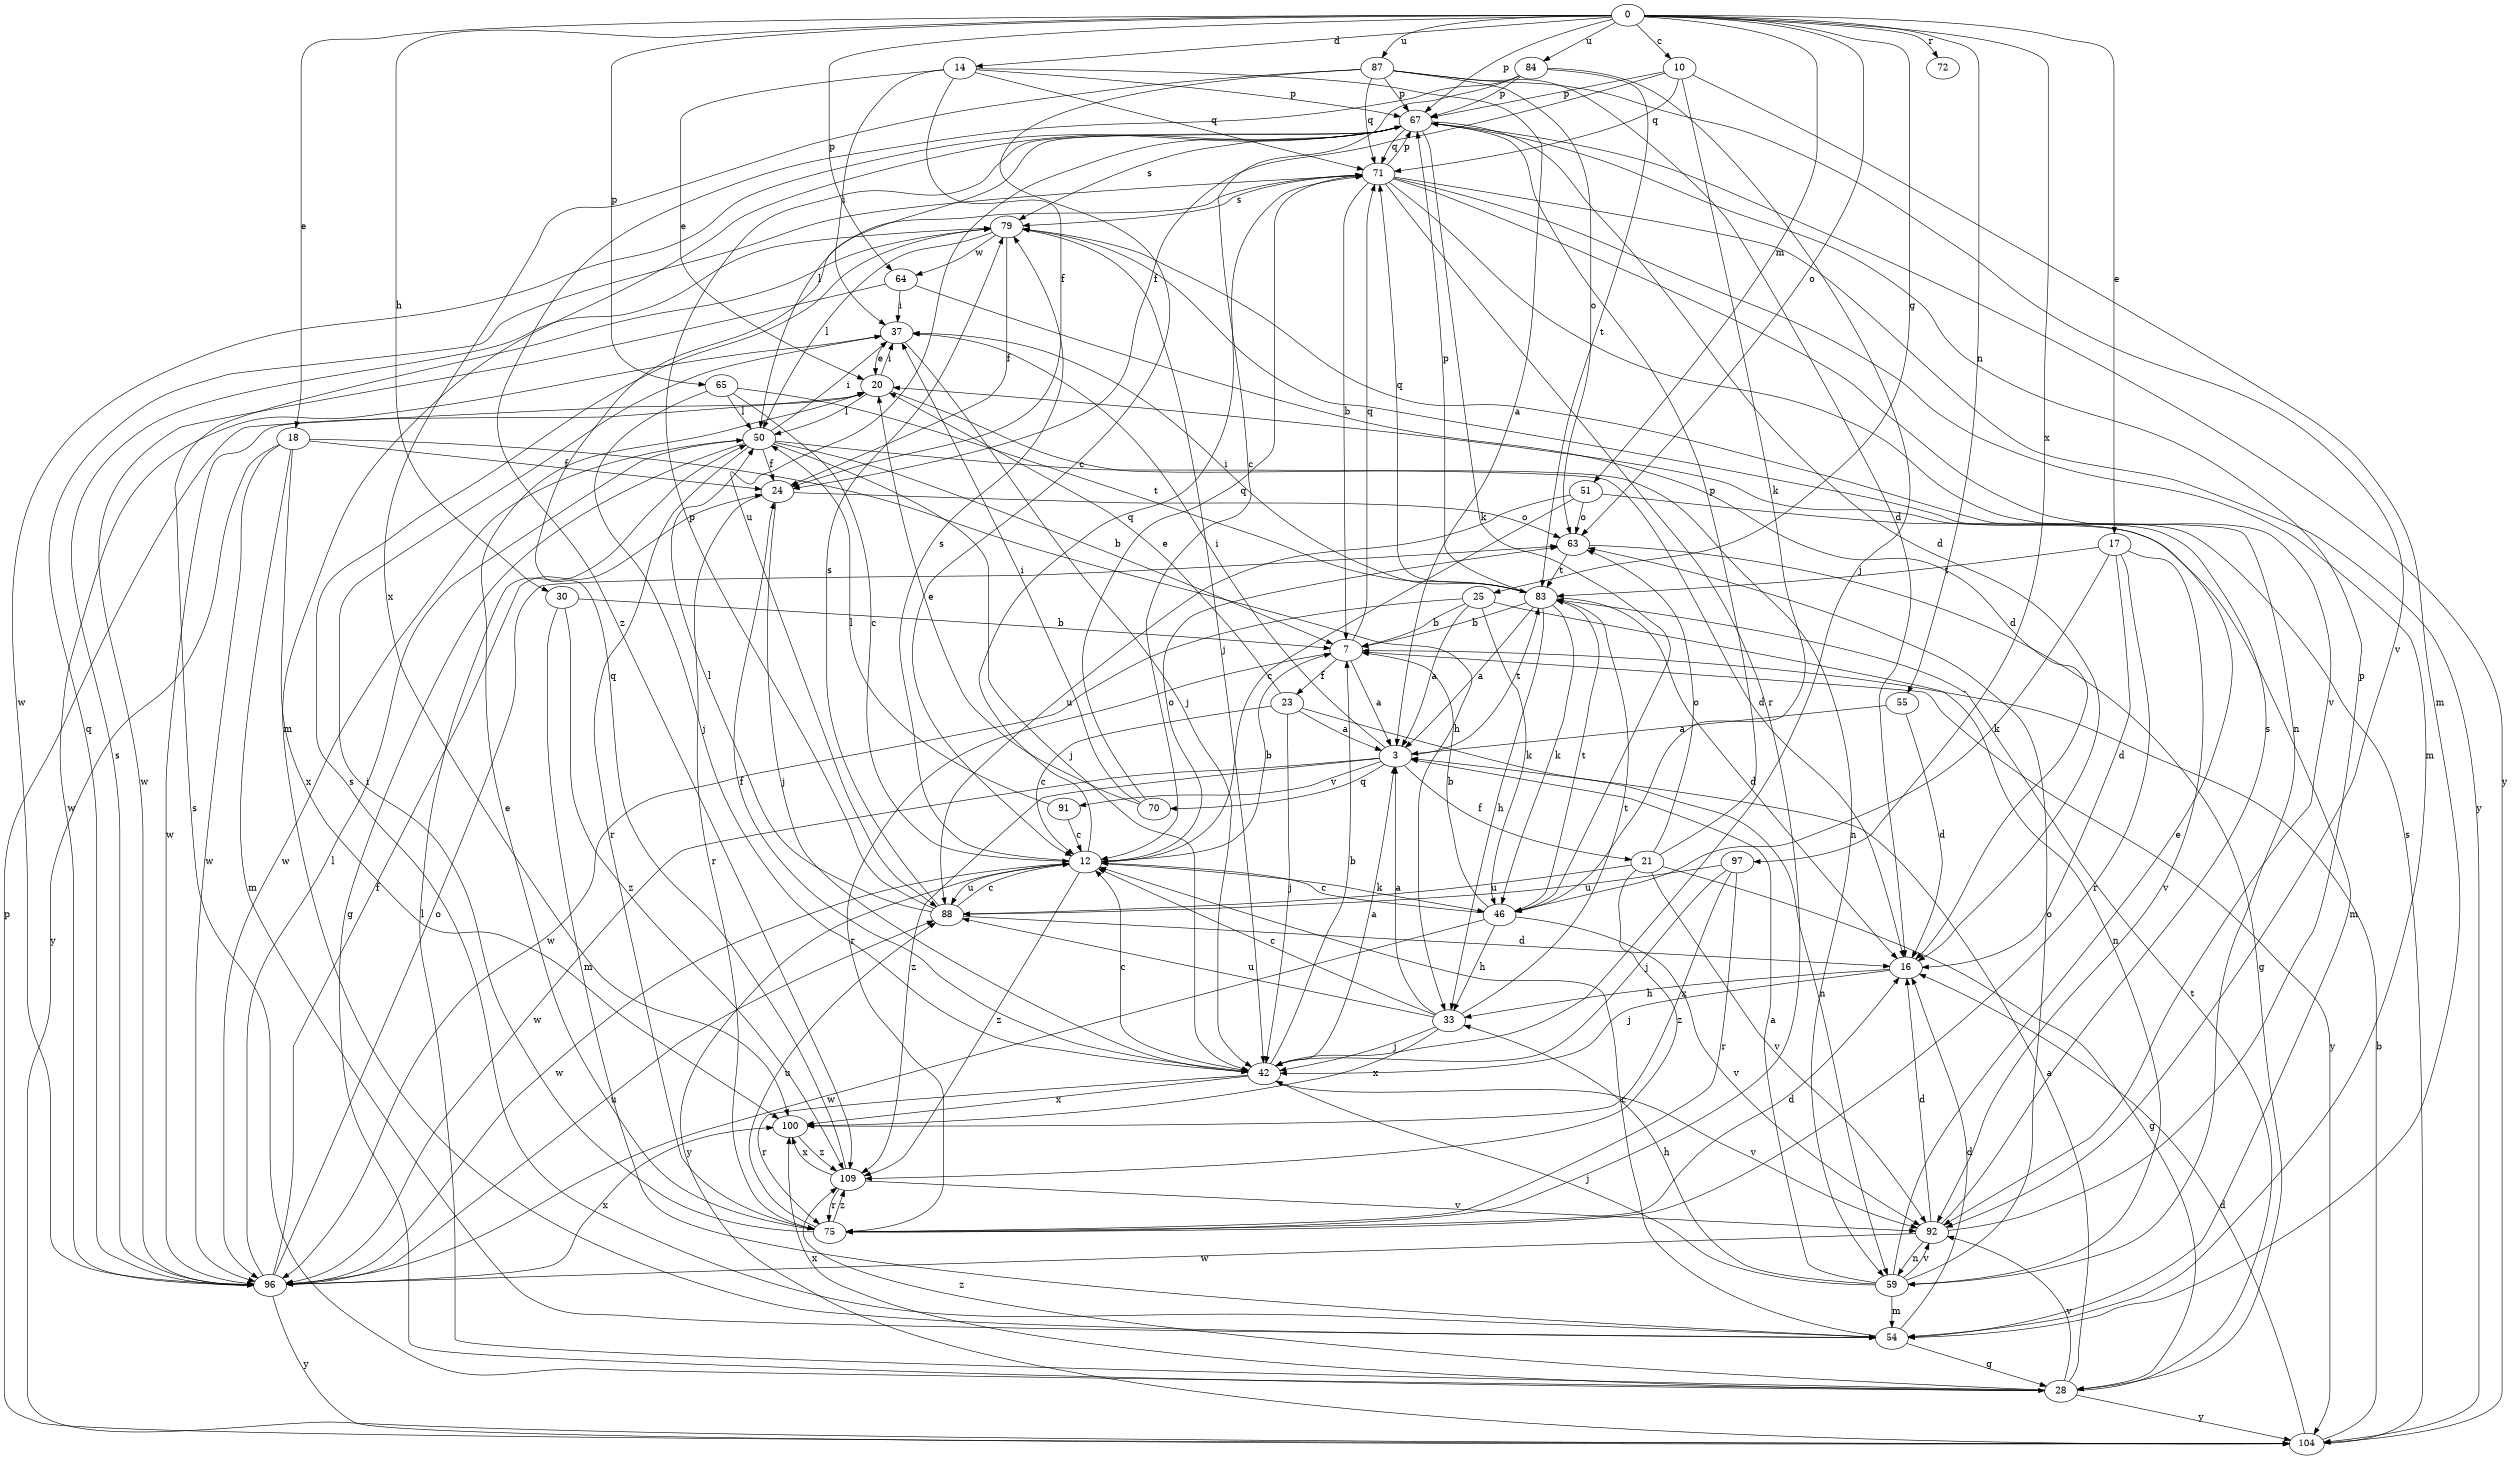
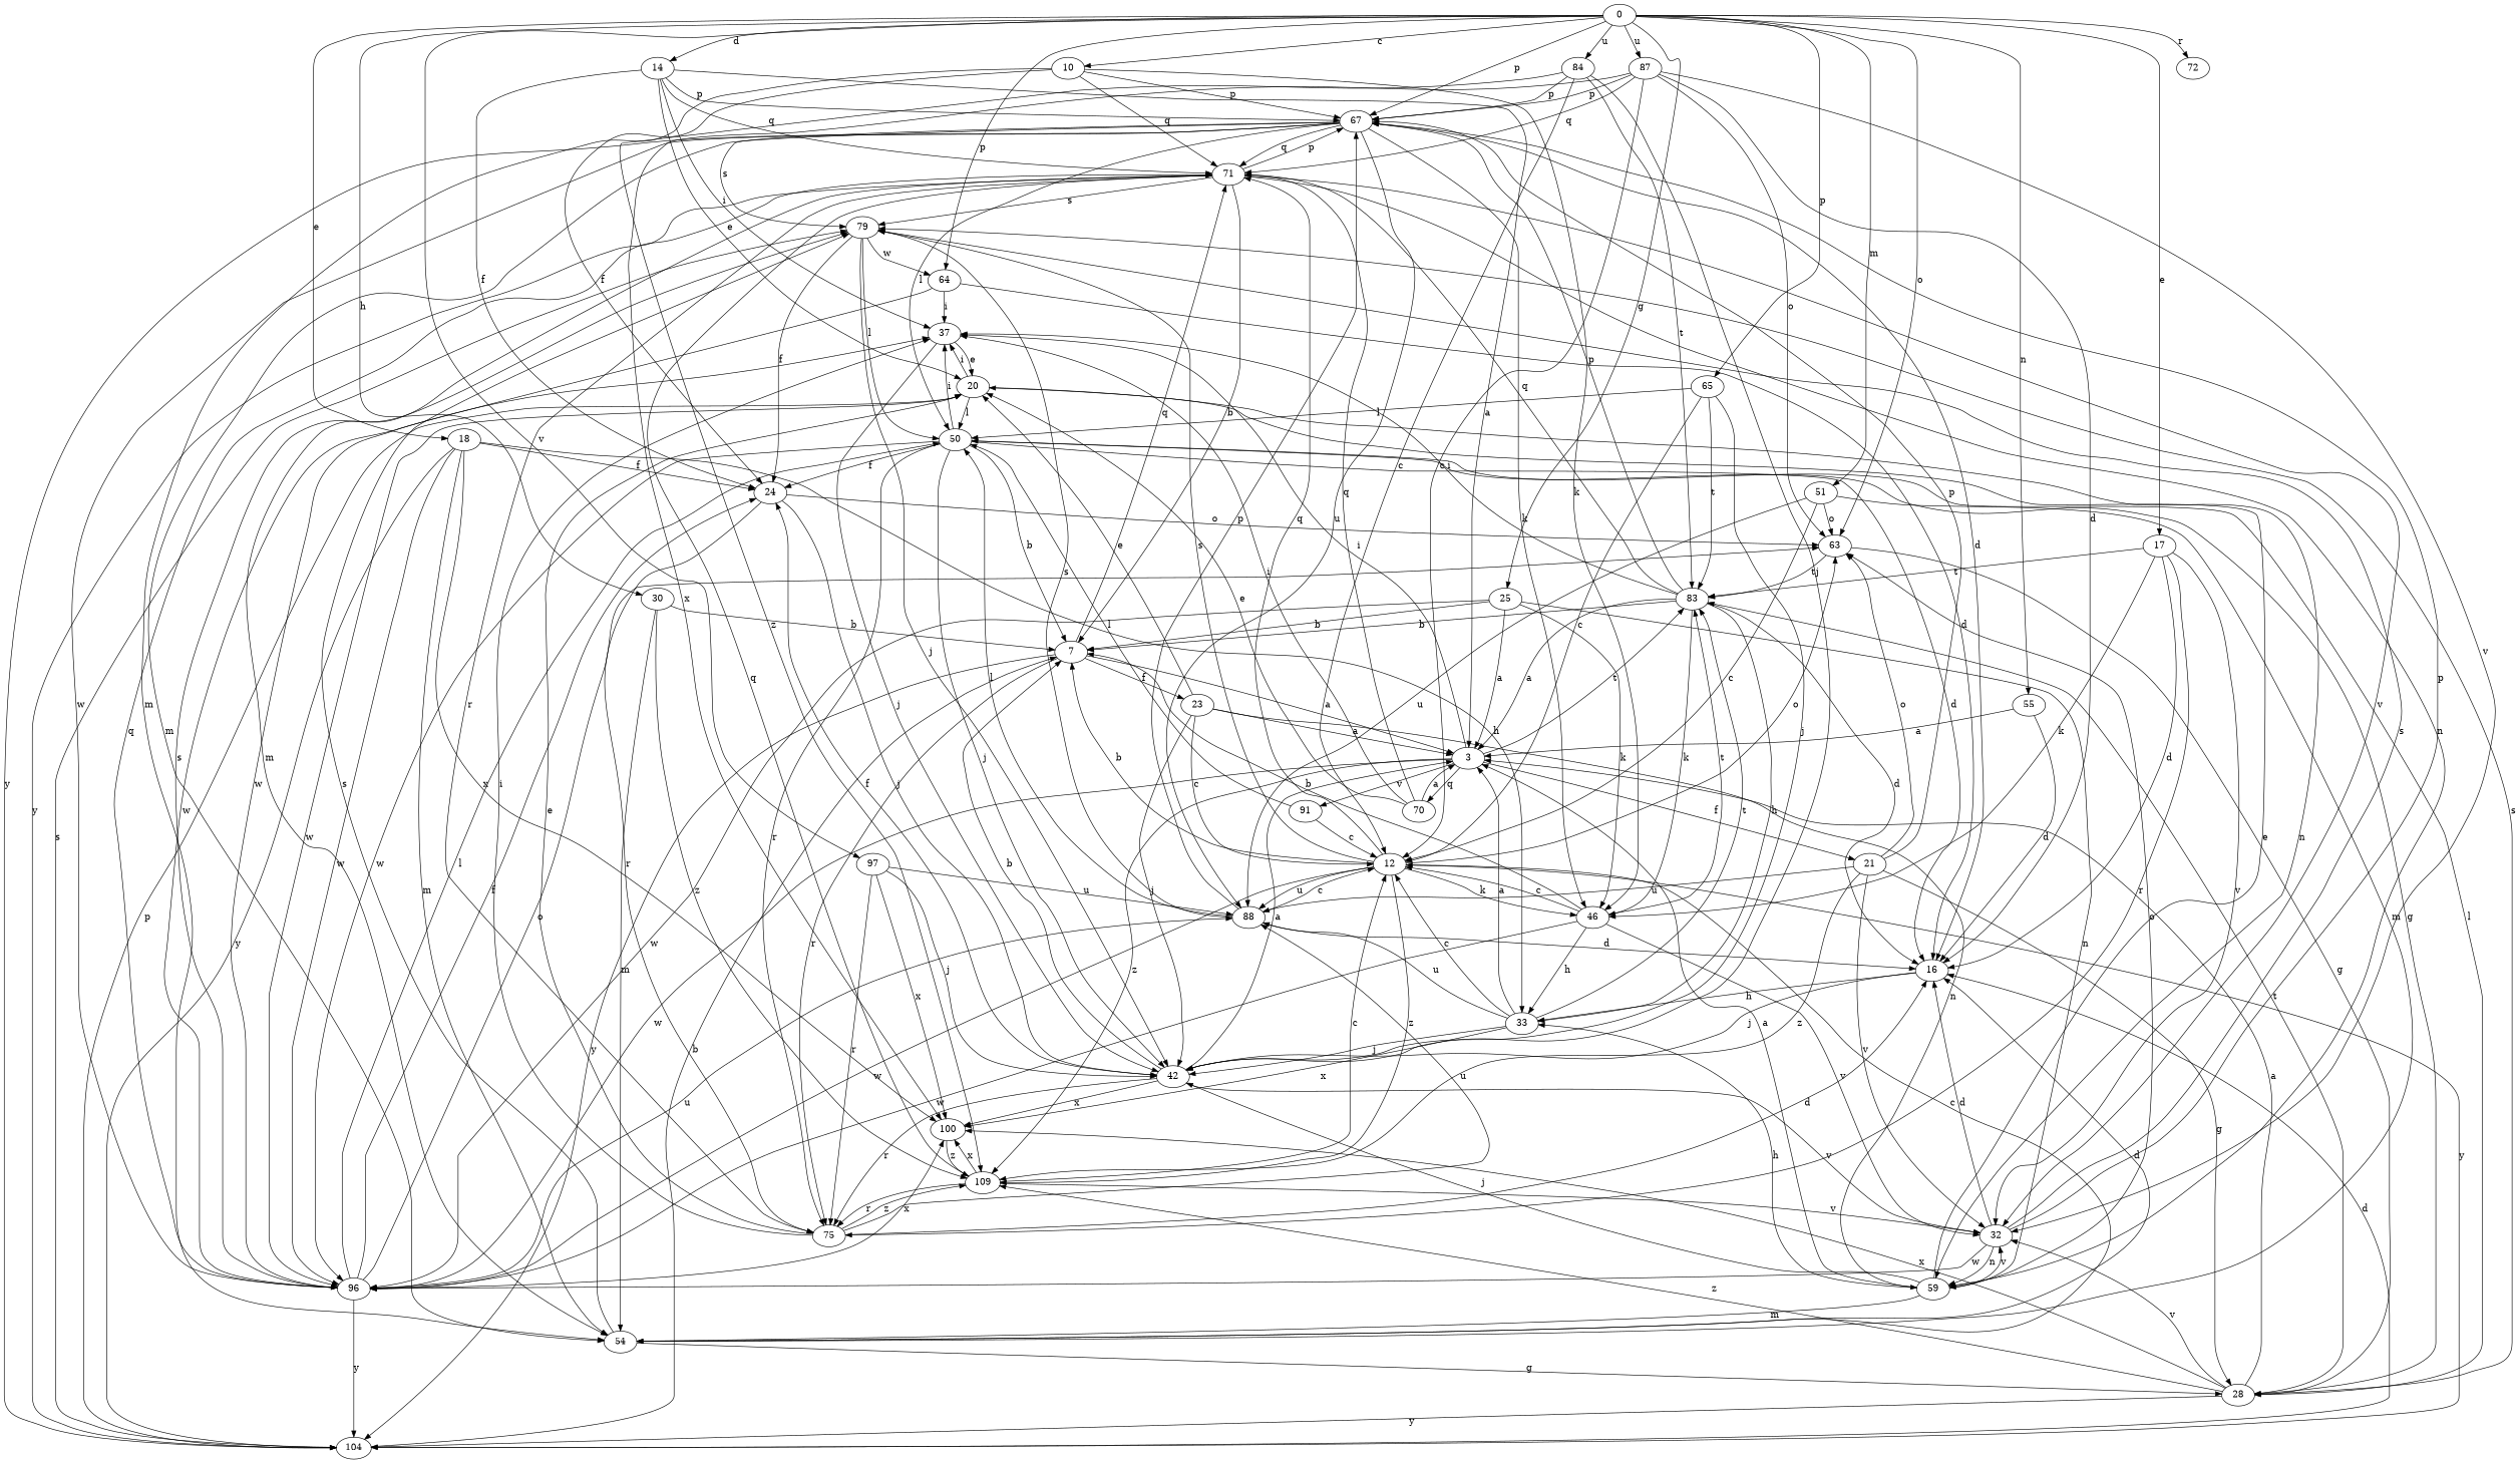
  strict digraph {
    0
    10
    14
    17
    18
    25
    30
    51
    55
    63
    64
    65
    67
    72
    84
    87
    97
    71
    24
    46
    54
    3
    37
    20
    83
    75
    16
-   92
+   92 [label=32]
    96
    104
    33
    100
    7
    59
    109
    12
    88
    28
    42
    50
    79
    21
    70
    91
    23
    0 -> 10 [label=c]
    0 -> 14 [label=d]
    0 -> 17 [label=e]
    0 -> 18 [label=e]
    0 -> 25 [label=g]
    0 -> 30 [label=h]
    0 -> 51 [label=m]
    0 -> 55 [label=n]
    0 -> 63 [label=o]
    0 -> 64 [label=p]
    0 -> 65 [label=p]
    0 -> 67 [label=p]
    0 -> 72 [label=r]
    0 -> 84 [label=u]
    0 -> 87 [label=u]
-   0 -> 97 [label=x]
+   0 -> 97 [label=v]
    10 -> 67 [label=p]
    10 -> 71 [label=q]
    10 -> 24 [label=f]
    10 -> 46 [label=k]
    10 -> 54 [label=m]
    14 -> 67 [label=p]
    14 -> 71 [label=q]
    14 -> 24 [label=f]
    14 -> 3 [label=a]
    14 -> 37 [label=i]
    14 -> 20 [label=e]
    17 -> 46 [label=k]
    17 -> 83 [label=t]
    17 -> 75 [label=r]
    17 -> 16 [label=d]
    17 -> 92 [label=v]
    18 -> 24 [label=f]
    18 -> 54 [label=m]
    18 -> 96 [label=w]
    18 -> 104 [label=y]
    18 -> 33 [label=h]
    18 -> 100 [label=x]
    25 -> 46 [label=k]
    25 -> 3 [label=a]
    25 -> 96 [label=w]
    25 -> 7 [label=b]
    25 -> 59 [label=n]
    30 -> 54 [label=m]
    30 -> 7 [label=b]
    30 -> 109 [label=z]
    51 -> 63 [label=o]
    51 -> 54 [label=m]
    51 -> 12 [label=c]
    51 -> 88 [label=u]
    55 -> 3 [label=a]
    55 -> 16 [label=d]
    63 -> 83 [label=t]
    63 -> 28 [label=g]
    64 -> 37 [label=i]
    64 -> 16 [label=d]
    64 -> 96 [label=w]
    65 -> 83 [label=t]
    65 -> 12 [label=c]
    65 -> 42 [label=j]
    65 -> 50 [label=l]
    67 -> 71 [label=q]
    67 -> 46 [label=k]
    67 -> 54 [label=m]
    67 -> 16 [label=d]
    67 -> 96 [label=w]
    67 -> 104 [label=y]
    67 -> 88 [label=u]
    67 -> 50 [label=l]
    67 -> 79 [label=s]
    84 -> 67 [label=p]
    84 -> 83 [label=t]
    84 -> 109 [label=z]
    84 -> 12 [label=c]
    84 -> 42 [label=j]
    87 -> 63 [label=o]
    87 -> 67 [label=p]
    87 -> 71 [label=q]
    87 -> 16 [label=d]
    87 -> 92 [label=v]
    87 -> 100 [label=x]
    87 -> 12 [label=c]
    97 -> 75 [label=r]
    97 -> 100 [label=x]
    97 -> 88 [label=u]
    97 -> 42 [label=j]
    71 -> 67 [label=p]
    71 -> 54 [label=m]
    71 -> 75 [label=r]
    71 -> 92 [label=v]
    71 -> 104 [label=y]
    71 -> 7 [label=b]
    71 -> 59 [label=n]
    71 -> 79 [label=s]
    24 -> 63 [label=o]
    24 -> 75 [label=r]
    24 -> 42 [label=j]
    46 -> 83 [label=t]
    46 -> 92 [label=v]
    46 -> 96 [label=w]
    46 -> 33 [label=h]
    46 -> 7 [label=b]
    46 -> 12 [label=c]
    54 -> 16 [label=d]
    54 -> 12 [label=c]
    54 -> 28 [label=g]
    54 -> 79 [label=s]
    3 -> 37 [label=i]
    3 -> 83 [label=t]
    3 -> 96 [label=w]
    3 -> 109 [label=z]
    3 -> 21 [label=f]
    3 -> 70 [label=q]
    3 -> 91 [label=v]
    37 -> 20 [label=e]
-   37 -> 96 [label=w]
+   96 -> 37 [label=w]
    37 -> 42 [label=j]
    20 -> 37 [label=i]
    20 -> 96 [label=w]
    20 -> 59 [label=n]
    20 -> 50 [label=l]
    83 -> 67 [label=p]
    83 -> 71 [label=q]
    83 -> 46 [label=k]
    83 -> 3 [label=a]
    83 -> 37 [label=i]
    83 -> 16 [label=d]
    83 -> 33 [label=h]
    83 -> 7 [label=b]
    75 -> 37 [label=i]
    75 -> 20 [label=e]
    75 -> 16 [label=d]
    75 -> 109 [label=z]
    75 -> 88 [label=u]
    16 -> 33 [label=h]
    16 -> 42 [label=j]
    92 -> 67 [label=p]
    92 -> 16 [label=d]
    92 -> 96 [label=w]
    92 -> 59 [label=n]
    92 -> 79 [label=s]
    96 -> 63 [label=o]
    96 -> 71 [label=q]
    96 -> 24 [label=f]
    96 -> 104 [label=y]
    96 -> 100 [label=x]
    96 -> 88 [label=u]
    96 -> 50 [label=l]
    96 -> 79 [label=s]
    104 -> 20 [label=p]
    104 -> 16 [label=d]
    104 -> 7 [label=b]
    104 -> 79 [label=s]
    33 -> 3 [label=a]
    33 -> 83 [label=t]
    33 -> 100 [label=x]
    33 -> 12 [label=c]
    33 -> 88 [label=u]
    33 -> 42 [label=j]
    100 -> 109 [label=z]
    7 -> 71 [label=q]
    7 -> 3 [label=a]
    7 -> 75 [label=r]
    7 -> 104 [label=y]
    7 -> 23 [label=f]
    59 -> 63 [label=o]
    59 -> 54 [label=m]
    59 -> 3 [label=a]
    59 -> 20 [label=e]
    59 -> 92 [label=v]
    59 -> 33 [label=h]
    59 -> 42 [label=j]
    109 -> 71 [label=q]
    109 -> 75 [label=r]
    109 -> 92 [label=v]
    109 -> 100 [label=x]
-   42 -> 12 [label=c]
+   109 -> 12 [label=c]
    12 -> 63 [label=o]
    12 -> 71 [label=q]
    12 -> 46 [label=k]
    12 -> 96 [label=w]
    12 -> 104 [label=y]
    12 -> 7 [label=b]
    12 -> 109 [label=z]
    12 -> 88 [label=u]
    12 -> 79 [label=s]
    88 -> 67 [label=p]
    88 -> 16 [label=d]
    88 -> 12 [label=c]
    88 -> 50 [label=l]
    88 -> 79 [label=s]
    28 -> 3 [label=a]
    28 -> 83 [label=t]
    28 -> 92 [label=v]
    28 -> 104 [label=y]
    28 -> 100 [label=x]
    28 -> 109 [label=z]
    28 -> 50 [label=l]
    28 -> 79 [label=s]
    42 -> 24 [label=f]
    42 -> 3 [label=a]
    42 -> 75 [label=r]
    42 -> 92 [label=v]
    42 -> 100 [label=x]
    42 -> 7 [label=b]
    50 -> 24 [label=f]
    50 -> 37 [label=i]
    50 -> 75 [label=r]
    50 -> 16 [label=d]
    50 -> 96 [label=w]
    50 -> 7 [label=b]
    50 -> 28 [label=g]
    50 -> 42 [label=j]
    79 -> 64 [label=w]
    79 -> 24 [label=f]
    79 -> 42 [label=j]
    79 -> 50 [label=l]
    21 -> 63 [label=o]
    21 -> 67 [label=p]
    21 -> 92 [label=v]
    21 -> 109 [label=z]
    21 -> 88 [label=u]
    21 -> 28 [label=g]
    70 -> 71 [label=q]
+   70 -> 3 [label=a]
    70 -> 37 [label=i]
    70 -> 20 [label=e]
    91 -> 12 [label=c]
    91 -> 50 [label=l]
    23 -> 3 [label=a]
    23 -> 20 [label=e]
    23 -> 59 [label=n]
    23 -> 12 [label=c]
    23 -> 42 [label=j]
  }
